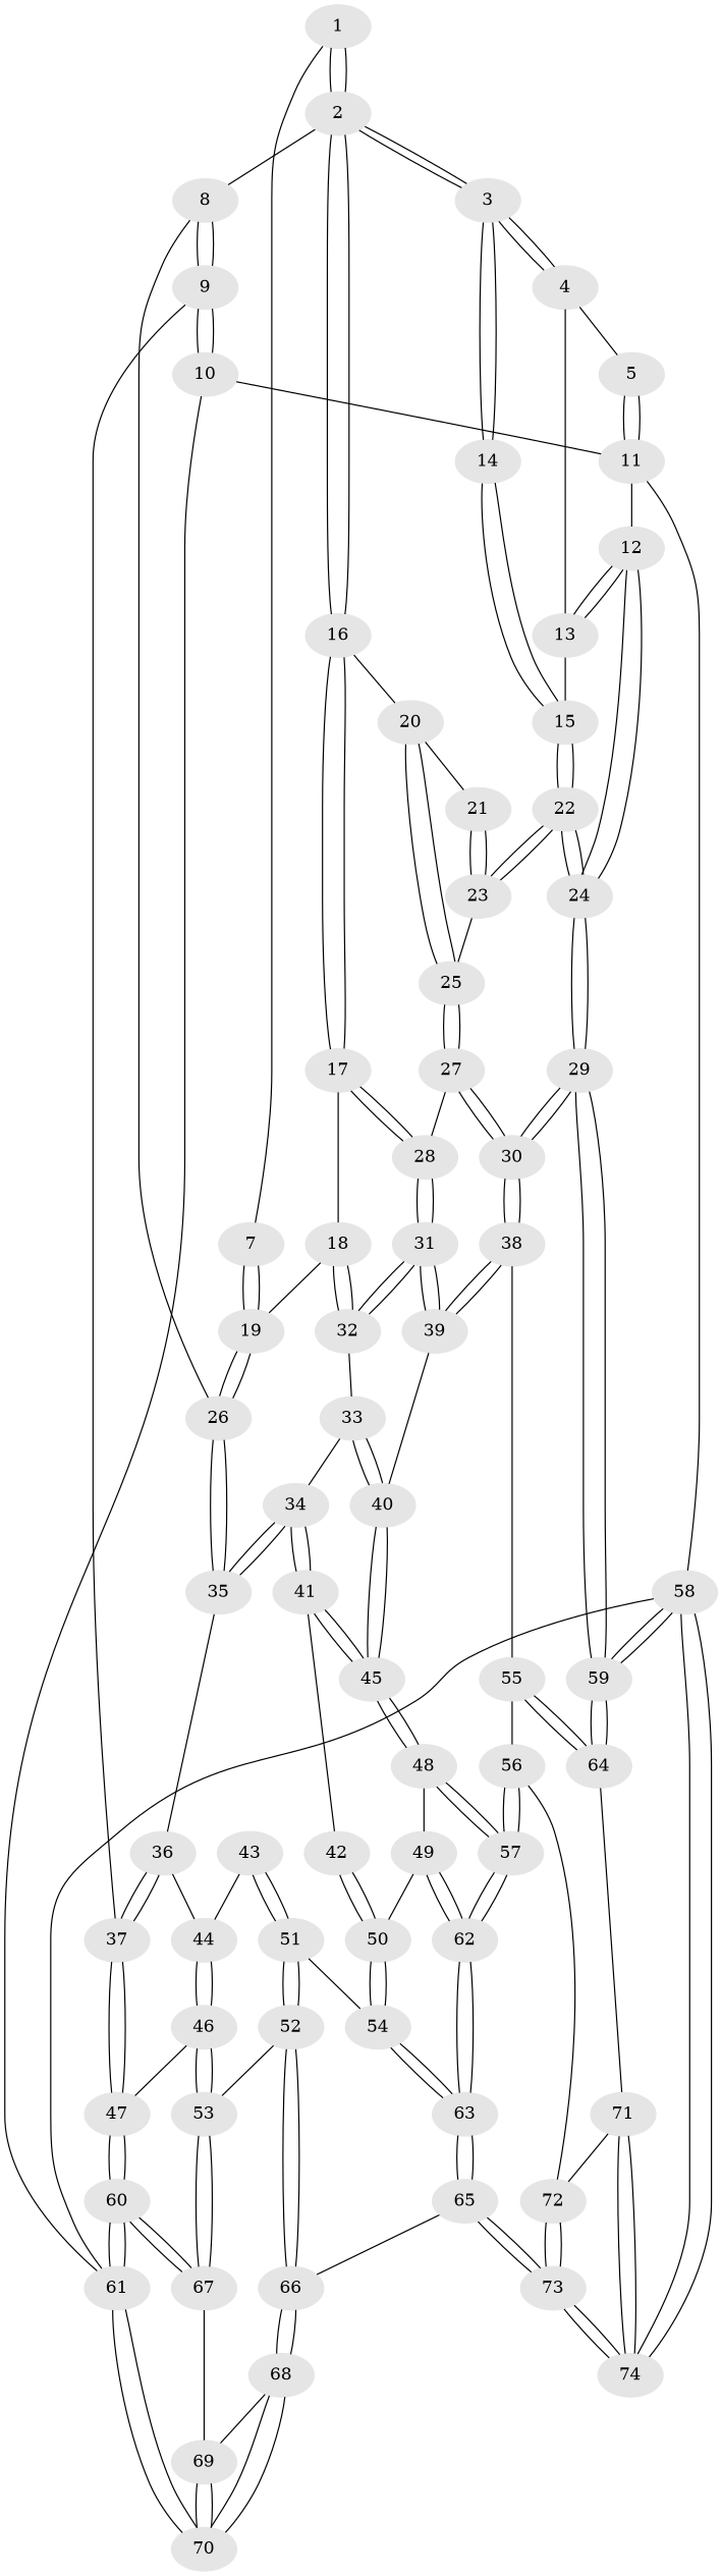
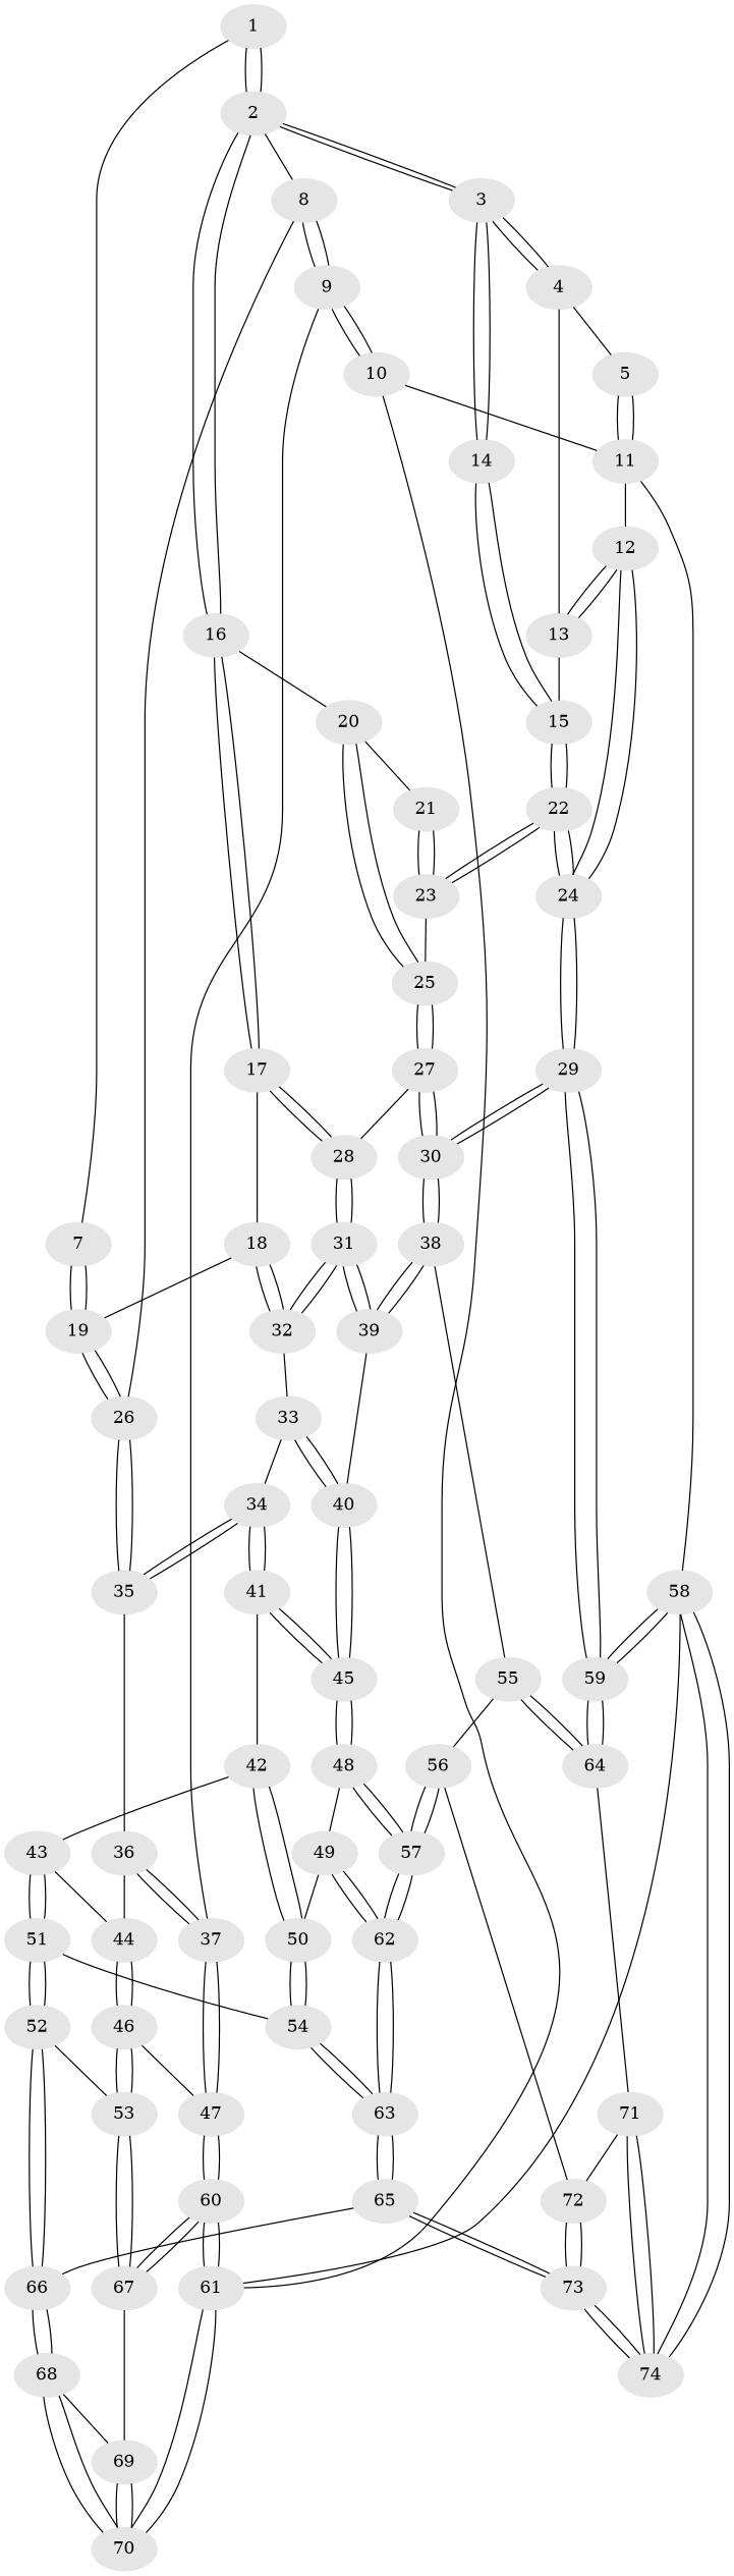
  graph {
    node [color=gray90 style=filled]
    1
    2
    7
    3
    16
    8
    19
    4
    14
    17
    20
    5
    13
    15
    11
    12
    58
    10
    61
    9
    26
    37
    35
    47
    70
    24
    59
    74
    29
    22
    23
    18
    28
    21
    25
    32
    31
    33
    27
    30
    36
    38
    39
    64
    55
    40
    34
    41
    45
    42
    44
    46
    60
    56
    48
    43
    50
    51
    54
    52
    53
    49
    57
    67
    62
    63
    66
    68
    69
    65
    72
    71
    73
    1 -- 2
    1 -- 2
    1 -- 7
    2 -- 3
    2 -- 3
    2 -- 16
    2 -- 16
    2 -- 8
    7 -- 19
    7 -- 19
    3 -- 4
    3 -- 4
    3 -- 14
    3 -- 14
    16 -- 17
    16 -- 17
    16 -- 20
    8 -- 9
    8 -- 9
    8 -- 26
    19 -- 26
    19 -- 26
    4 -- 5
    4 -- 13
    14 -- 15
    14 -- 15
    17 -- 18
    17 -- 28
    17 -- 28
    20 -- 21
    20 -- 25
    20 -- 25
    5 -- 11
    5 -- 11
    13 -- 15
    15 -- 22
    15 -- 22
    11 -- 12
    11 -- 58
    12 -- 13
    12 -- 13
    12 -- 24
    12 -- 24
    58 -- 61
    58 -- 59
    58 -- 59
    58 -- 74
    58 -- 74
    10 -- 11
    10 -- 61
    61 -- 70
    61 -- 70
    9 -- 10
    9 -- 10
    9 -- 37
    26 -- 35
    26 -- 35
    37 -- 47
    37 -- 47
    35 -- 36
    47 -- 60
    47 -- 60
    24 -- 29
    24 -- 29
    59 -- 64
    59 -- 64
    29 -- 59
    29 -- 59
    29 -- 30
    29 -- 30
    22 -- 24
    22 -- 24
    22 -- 23
    22 -- 23
    23 -- 25
    18 -- 19
    18 -- 32
    18 -- 32
    28 -- 31
    28 -- 31
    21 -- 23
    21 -- 23
    25 -- 27
    25 -- 27
    32 -- 33
    31 -- 32
    31 -- 32
    31 -- 39
    31 -- 39
    33 -- 40
    33 -- 40
    33 -- 34
    27 -- 28
    27 -- 30
    27 -- 30
    30 -- 38
    30 -- 38
    36 -- 37
    36 -- 37
    36 -- 44
    38 -- 39
    38 -- 39
    38 -- 55
    39 -- 40
    64 -- 71
    55 -- 64
    55 -- 64
    55 -- 56
    40 -- 45
    40 -- 45
    34 -- 35
    34 -- 35
    34 -- 41
    34 -- 41
    41 -- 45
    41 -- 45
    41 -- 42
    45 -- 48
    45 -- 48
+   42 -- 43
    42 -- 50
    42 -- 50
    44 -- 46
    44 -- 46
    46 -- 47
    46 -- 53
    46 -- 53
    60 -- 61
    60 -- 61
    60 -- 67
    60 -- 67
    56 -- 57
    56 -- 57
    56 -- 72
    48 -- 49
    48 -- 57
    48 -- 57
    43 -- 44
    43 -- 51
    43 -- 51
    50 -- 54
    50 -- 54
    51 -- 54
    51 -- 52
    51 -- 52
    54 -- 63
    54 -- 63
    52 -- 53
    52 -- 66
    52 -- 66
    53 -- 67
    53 -- 67
    49 -- 50
    49 -- 62
    49 -- 62
    57 -- 62
    57 -- 62
    67 -- 69
    62 -- 63
    62 -- 63
    63 -- 65
    63 -- 65
    66 -- 68
    66 -- 68
    68 -- 70
    68 -- 70
    68 -- 69
    69 -- 70
    69 -- 70
    65 -- 66
    65 -- 73
    65 -- 73
    72 -- 73
    72 -- 73
    71 -- 74
    71 -- 74
    71 -- 72
    73 -- 74
    73 -- 74
  }
